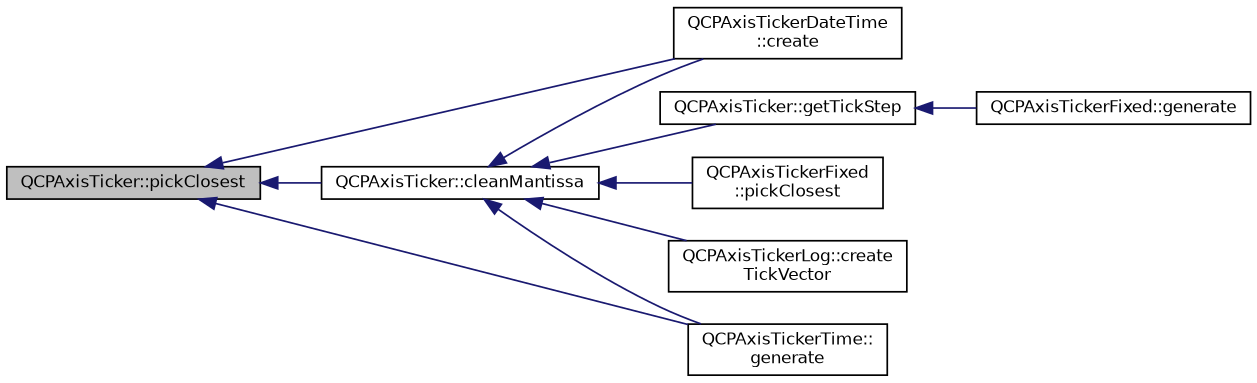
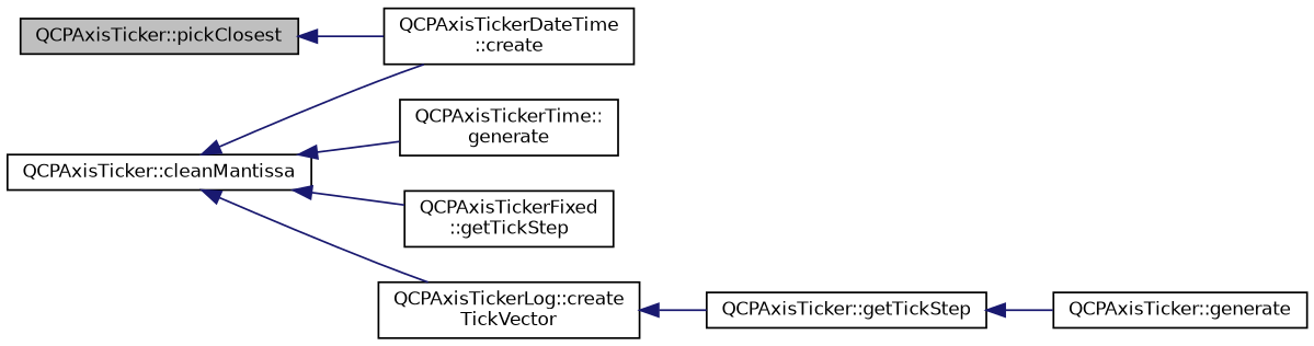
  digraph {
    rankdir=LR
    node [color=black fillcolor=white fontname=Helvetica fontsize=10 shape=record style=filled]
    edge [color=midnightblue dir=back fontname=Helvetica fontsize=10 labelfontname=Helvetica labelfontsize=10 style=solid]
    n1 [fillcolor=grey75 fontcolor=black height=0.2 label="QCPAxisTicker::pickClosest" width=0.4]
    n2 [height=0.2 label="QCPAxisTicker::cleanMantissa" width=0.4]
    n3 [height=0.2 label="QCPAxisTickerDateTime\l::create" width=0.4]
    n4 [height=0.2 label="QCPAxisTickerTime::\lgenerate" width=0.4]
    n5 [height=0.2 label="QCPAxisTicker::getTickStep" width=0.4]
-   n6 [height=0.2 label="QCPAxisTickerFixed\l::pickClosest" width=0.4]
+   n6 [height=0.2 label="QCPAxisTickerFixed\l::getTickStep" width=0.4]
    n7 [height=0.2 label="QCPAxisTickerLog::create\lTickVector" width=0.4]
-   n8 [height=0.2 label="QCPAxisTickerFixed::generate" width=0.4]
-   n1 -> n2
+   n8 [height=0.2 label="QCPAxisTicker::generate" width=0.4]
    n1 -> n3
-   n1 -> n4
    n2 -> n3
    n2 -> n4
-   n2 -> n5
+   n7 -> n5
    n2 -> n6
    n2 -> n7
    n5 -> n8
  }
